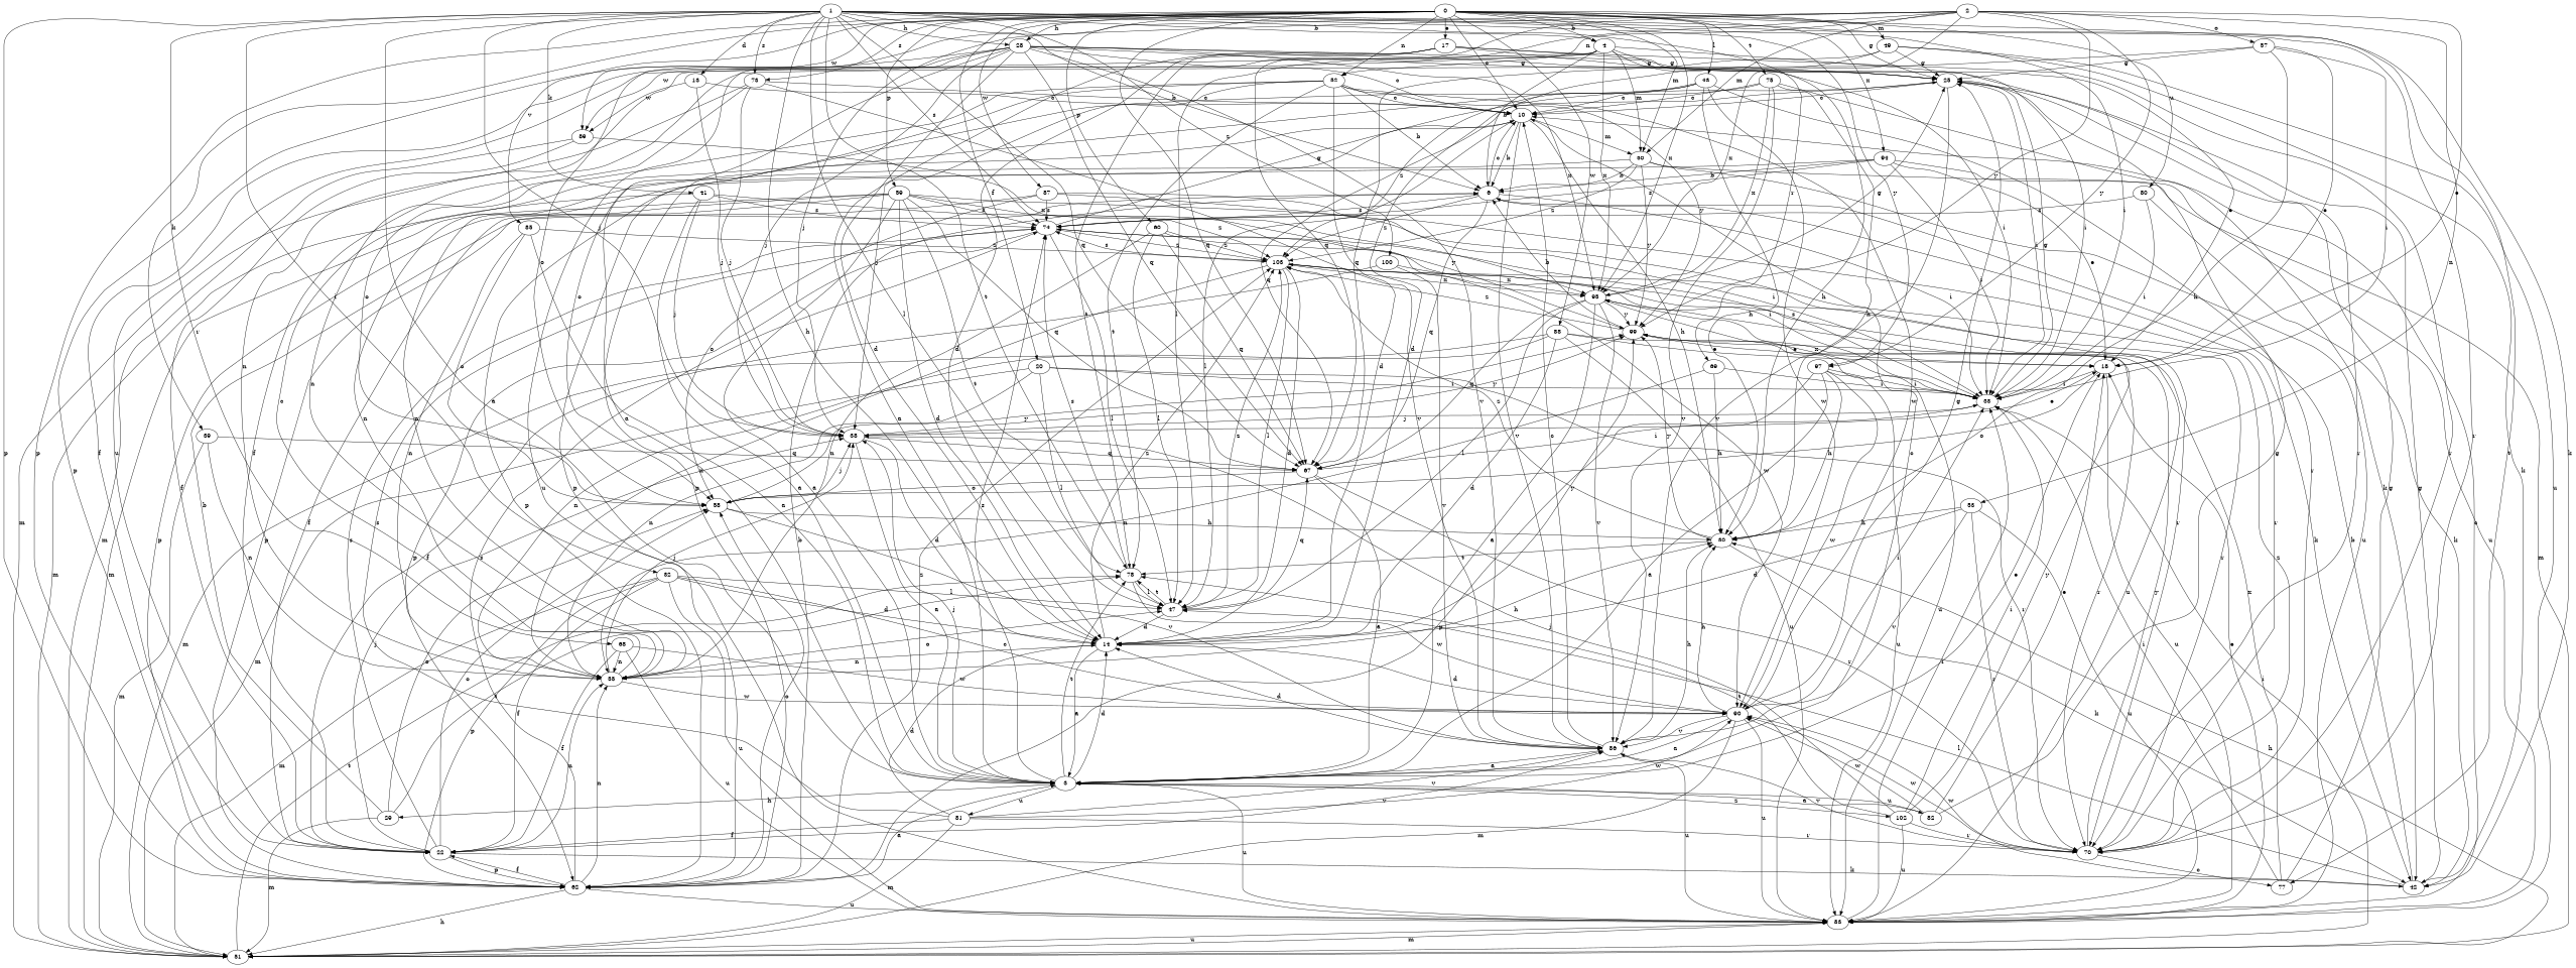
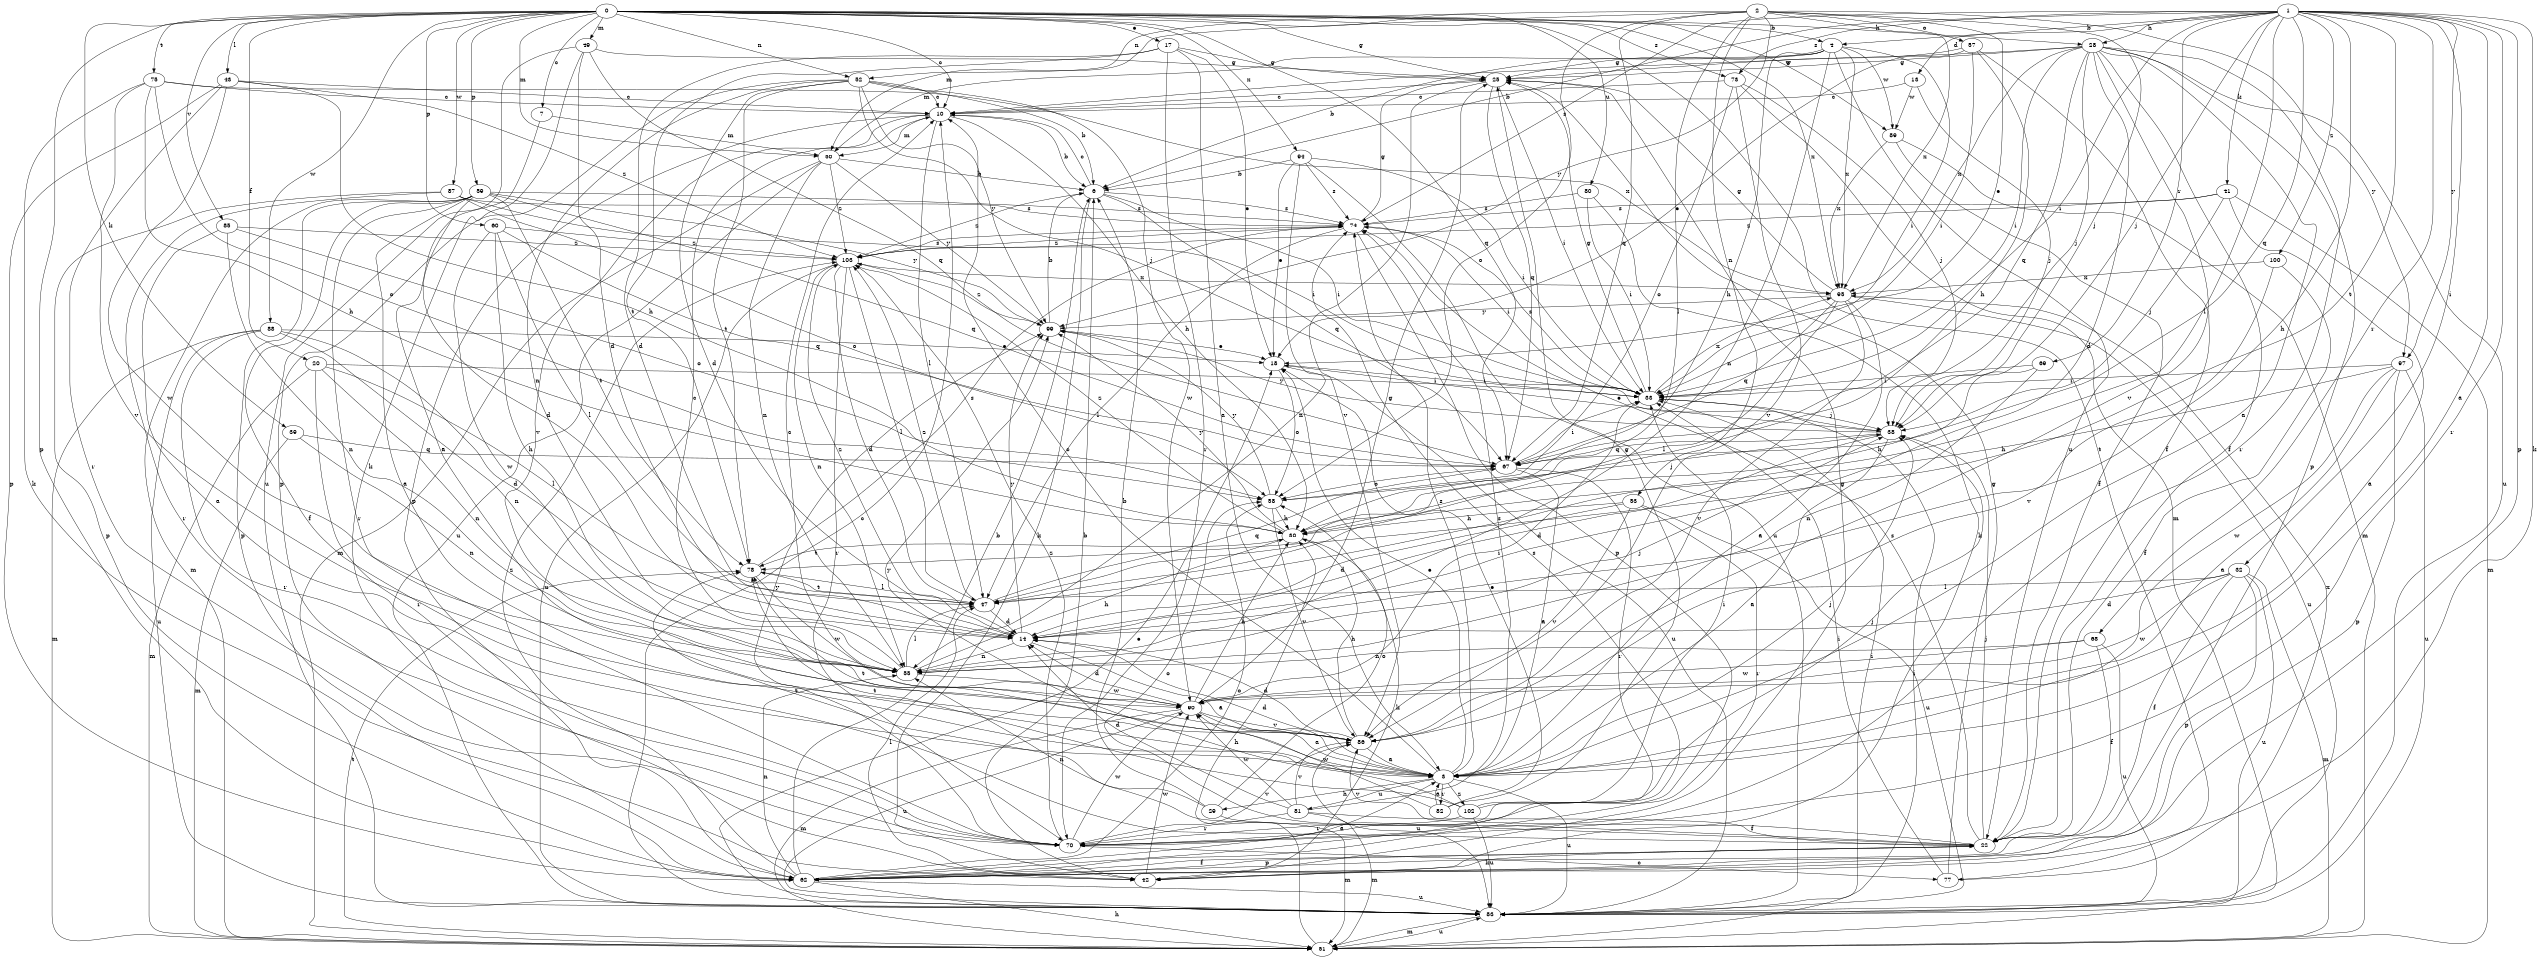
  strict digraph {
    0
    4
+   7
    10
    17
    20
    25
    28
    39
    43
    49
    50
    52
    59
    60
    62
    67
    73
    75
    77
    80
    85
    87
    88
    89
    94
    95
    6
    33
    22
    30
    55
    3
    47
    86
    14
    70
    78
    18
    51
    38
    83
    103
    90
    42
    99
    74
    58
    1
    13
    n51 [label=32]
    41
    68
    69
    97
    100
    29
    81
    82
    102
    2
    53
    57
    0 -> 4 [label=b]
+   0 -> 7 [label=c]
    0 -> 10 [label=c]
    0 -> 17 [label=e]
    0 -> 20 [label=f]
    0 -> 25 [label=g]
    0 -> 28 [label=h]
    0 -> 39 [label=k]
    0 -> 43 [label=l]
    0 -> 49 [label=m]
    0 -> 50 [label=m]
    0 -> 52 [label=n]
    0 -> 59 [label=p]
    0 -> 60 [label=p]
    0 -> 62 [label=p]
    0 -> 67 [label=q]
    0 -> 73 [label=s]
    0 -> 75 [label=t]
    0 -> 77 [label=t]
    0 -> 80 [label=u]
    0 -> 85 [label=v]
    0 -> 87 [label=w]
    0 -> 88 [label=w]
    0 -> 89 [label=w]
    0 -> 94 [label=x]
    0 -> 95 [label=x]
    4 -> 25 [label=g]
    4 -> 50 [label=m]
    4 -> 89 [label=w]
    4 -> 95 [label=x]
    4 -> 6 [label=b]
    4 -> 33 [label=i]
    4 -> 22 [label=u]
    4 -> 30 [label=h]
    4 -> 55 [label=n]
+   7 -> 50 [label=m]
+   7 -> 3 [label=a]
    10 -> 50 [label=m]
    10 -> 62 [label=p]
    10 -> 6 [label=b]
    10 -> 30 [label=h]
    10 -> 47 [label=l]
    10 -> 86 [label=v]
    17 -> 25 [label=g]
    17 -> 3 [label=a]
    17 -> 14 [label=d]
    17 -> 70 [label=r]
    17 -> 78 [label=t]
    17 -> 18 [label=e]
    20 -> 33 [label=i]
    20 -> 55 [label=n]
    20 -> 47 [label=l]
    20 -> 70 [label=r]
    20 -> 51 [label=m]
    25 -> 10 [label=c]
    25 -> 67 [label=q]
    25 -> 33 [label=i]
    25 -> 86 [label=v]
    28 -> 10 [label=c]
    28 -> 25 [label=g]
    28 -> 62 [label=p]
    28 -> 67 [label=q]
    28 -> 95 [label=x]
    28 -> 33 [label=i]
    28 -> 22 [label=f]
    28 -> 3 [label=a]
    28 -> 86 [label=v]
    28 -> 14 [label=d]
    28 -> 70 [label=r]
    28 -> 38 [label=j]
    28 -> 83 [label=u]
    39 -> 67 [label=q]
    39 -> 55 [label=n]
    39 -> 51 [label=m]
    43 -> 10 [label=c]
    43 -> 62 [label=p]
    43 -> 30 [label=h]
    43 -> 70 [label=r]
    43 -> 103 [label=z]
    43 -> 90 [label=w]
    49 -> 25 [label=g]
    49 -> 67 [label=q]
    49 -> 14 [label=d]
    49 -> 83 [label=u]
    49 -> 42 [label=k]
    50 -> 6 [label=b]
    50 -> 55 [label=n]
    50 -> 51 [label=m]
    50 -> 83 [label=u]
    50 -> 103 [label=z]
    50 -> 99 [label=y]
    52 -> 10 [label=c]
    52 -> 62 [label=p]
    52 -> 6 [label=b]
    52 -> 55 [label=n]
    52 -> 14 [label=d]
    52 -> 78 [label=t]
    52 -> 38 [label=j]
    52 -> 90 [label=w]
    52 -> 99 [label=y]
    59 -> 62 [label=p]
    59 -> 67 [label=q]
    59 -> 22 [label=f]
    59 -> 3 [label=a]
    59 -> 14 [label=d]
    59 -> 70 [label=r]
    59 -> 78 [label=t]
    59 -> 51 [label=m]
    59 -> 99 [label=y]
    59 -> 74 [label=s]
    60 -> 67 [label=q]
-   60 -> 55 [label=n]
+   60 -> 55 [label=h]
    60 -> 47 [label=l]
    60 -> 103 [label=z]
    60 -> 90 [label=w]
    62 -> 6 [label=b]
    62 -> 22 [label=f]
    62 -> 55 [label=n]
    62 -> 3 [label=a]
    62 -> 51 [label=h]
    62 -> 83 [label=u]
    62 -> 103 [label=z]
    62 -> 74 [label=s]
    62 -> 58 [label=o]
    67 -> 33 [label=i]
    67 -> 3 [label=a]
    67 -> 70 [label=r]
    67 -> 58 [label=o]
    73 -> 10 [label=c]
    73 -> 86 [label=v]
    73 -> 51 [label=m]
    73 -> 38 [label=j]
    73 -> 58 [label=o]
    75 -> 10 [label=c]
    75 -> 95 [label=x]
    75 -> 30 [label=h]
    75 -> 86 [label=v]
    75 -> 42 [label=k]
    75 -> 58 [label=o]
    77 -> 25 [label=g]
    77 -> 95 [label=x]
    77 -> 33 [label=i]
    80 -> 33 [label=i]
    80 -> 42 [label=k]
    80 -> 74 [label=s]
    85 -> 55 [label=n]
    85 -> 3 [label=a]
    85 -> 103 [label=z]
    85 -> 58 [label=o]
    87 -> 62 [label=p]
    87 -> 33 [label=i]
    87 -> 70 [label=r]
    87 -> 74 [label=s]
    87 -> 58 [label=o]
    88 -> 55 [label=n]
    88 -> 14 [label=d]
    88 -> 70 [label=r]
    88 -> 18 [label=e]
    88 -> 51 [label=m]
    88 -> 83 [label=u]
    89 -> 95 [label=x]
    89 -> 22 [label=f]
    89 -> 51 [label=m]
    94 -> 6 [label=b]
    94 -> 33 [label=i]
    94 -> 55 [label=n]
    94 -> 18 [label=e]
    94 -> 83 [label=u]
    94 -> 74 [label=s]
    95 -> 25 [label=g]
    95 -> 67 [label=q]
    95 -> 3 [label=a]
    95 -> 47 [label=l]
    95 -> 86 [label=v]
    95 -> 83 [label=u]
    95 -> 99 [label=y]
    6 -> 10 [label=c]
    6 -> 67 [label=q]
    6 -> 33 [label=i]
    6 -> 103 [label=z]
    6 -> 42 [label=k]
    6 -> 74 [label=s]
    33 -> 25 [label=g]
    33 -> 95 [label=x]
    33 -> 38 [label=j]
    33 -> 74 [label=s]
    22 -> 62 [label=p]
    22 -> 55 [label=n]
    22 -> 86 [label=v]
    22 -> 38 [label=j]
    22 -> 42 [label=k]
    22 -> 74 [label=s]
    22 -> 58 [label=o]
    30 -> 78 [label=t]
    30 -> 103 [label=z]
    30 -> 42 [label=k]
    30 -> 99 [label=y]
    55 -> 10 [label=c]
    55 -> 30 [label=h]
-   55 -> 47 [label=o]
+   55 -> 47 [label=l]
    55 -> 38 [label=j]
    55 -> 90 [label=w]
    3 -> 10 [label=c]
    3 -> 14 [label=d]
    3 -> 78 [label=t]
    3 -> 18 [label=e]
    3 -> 38 [label=j]
    3 -> 83 [label=u]
    3 -> 74 [label=s]
    3 -> 29 [label=h]
    3 -> 81 [label=u]
-   3 -> 82 [label=u]
+   3 -> 82 [label=r]
    3 -> 102 [label=z]
    47 -> 67 [label=q]
    47 -> 14 [label=d]
    47 -> 78 [label=t]
    47 -> 103 [label=z]
    86 -> 10 [label=c]
    86 -> 30 [label=h]
    86 -> 3 [label=a]
    86 -> 14 [label=d]
    86 -> 83 [label=u]
    14 -> 55 [label=n]
    14 -> 3 [label=a]
    14 -> 103 [label=z]
    14 -> 99 [label=y]
    70 -> 77 [label=c]
    70 -> 86 [label=v]
    70 -> 103 [label=z]
    70 -> 90 [label=w]
    70 -> 99 [label=y]
    78 -> 47 [label=l]
    78 -> 90 [label=w]
    78 -> 74 [label=s]
    18 -> 33 [label=i]
    18 -> 83 [label=u]
    18 -> 58 [label=o]
    51 -> 33 [label=i]
    51 -> 30 [label=h]
    51 -> 78 [label=t]
    51 -> 83 [label=u]
    38 -> 67 [label=q]
    38 -> 3 [label=a]
    38 -> 14 [label=d]
    38 -> 18 [label=e]
    38 -> 99 [label=y]
    83 -> 10 [label=c]
    83 -> 33 [label=i]
    83 -> 18 [label=e]
    83 -> 51 [label=m]
    103 -> 95 [label=x]
    103 -> 55 [label=n]
    103 -> 47 [label=l]
    103 -> 14 [label=d]
    103 -> 70 [label=r]
    103 -> 83 [label=u]
    103 -> 74 [label=s]
    90 -> 25 [label=g]
    90 -> 33 [label=i]
    90 -> 30 [label=h]
    90 -> 3 [label=a]
    90 -> 86 [label=v]
    90 -> 14 [label=d]
    90 -> 51 [label=m]
    90 -> 83 [label=u]
    42 -> 25 [label=g]
    42 -> 6 [label=b]
    42 -> 47 [label=l]
    42 -> 90 [label=w]
    99 -> 6 [label=b]
    99 -> 18 [label=e]
    99 -> 103 [label=z]
    74 -> 25 [label=g]
    74 -> 62 [label=p]
    74 -> 33 [label=i]
    74 -> 47 [label=l]
    74 -> 103 [label=z]
    58 -> 30 [label=h]
    58 -> 86 [label=v]
    58 -> 38 [label=j]
    58 -> 99 [label=y]
    1 -> 4 [label=b]
    1 -> 28 [label=h]
    1 -> 62 [label=p]
    1 -> 67 [label=q]
    1 -> 73 [label=s]
    1 -> 6 [label=b]
    1 -> 33 [label=i]
    1 -> 3 [label=a]
    1 -> 47 [label=l]
    1 -> 14 [label=h]
    1 -> 70 [label=r]
    1 -> 78 [label=t]
    1 -> 38 [label=j]
    1 -> 42 [label=k]
    1 -> 74 [label=s]
    1 -> 13 [label=d]
    1 -> n51 [label=i]
    1 -> 41 [label=k]
    1 -> 68 [label=r]
    1 -> 69 [label=r]
    1 -> 97 [label=y]
    1 -> 100 [label=z]
    13 -> 10 [label=c]
    13 -> 89 [label=w]
    13 -> 38 [label=j]
    n51 -> 62 [label=p]
    n51 -> 22 [label=f]
    n51 -> 47 [label=l]
    n51 -> 14 [label=d]
    n51 -> 51 [label=m]
    n51 -> 83 [label=u]
-   n51 -> 90 [label=c]
+   n51 -> 90 [label=w]
    41 -> 3 [label=a]
    41 -> 51 [label=m]
    41 -> 38 [label=j]
    41 -> 103 [label=z]
    41 -> 74 [label=s]
    68 -> 22 [label=f]
    68 -> 55 [label=n]
    68 -> 83 [label=u]
    68 -> 90 [label=w]
    69 -> 33 [label=i]
    69 -> 30 [label=h]
    69 -> 55 [label=n]
    97 -> 62 [label=p]
    97 -> 33 [label=i]
    97 -> 30 [label=h]
    97 -> 3 [label=a]
    97 -> 83 [label=u]
    97 -> 90 [label=w]
    100 -> 95 [label=x]
    100 -> 22 [label=f]
    100 -> 86 [label=v]
    29 -> 6 [label=b]
    29 -> 78 [label=t]
    29 -> 51 [label=m]
    29 -> 58 [label=o]
    81 -> 22 [label=f]
    81 -> 86 [label=v]
    81 -> 14 [label=d]
    81 -> 70 [label=r]
    81 -> 51 [label=m]
    81 -> 90 [label=w]
    81 -> 74 [label=s]
    82 -> 25 [label=g]
    82 -> 3 [label=a]
    82 -> 18 [label=e]
    82 -> 90 [label=w]
    102 -> 33 [label=i]
    102 -> 70 [label=r]
    102 -> 78 [label=t]
    102 -> 38 [label=j]
    102 -> 83 [label=u]
    102 -> 99 [label=y]
    2 -> 50 [label=m]
    2 -> 52 [label=n]
    2 -> 67 [label=q]
    2 -> 95 [label=x]
    2 -> 47 [label=l]
    2 -> 18 [label=e]
    2 -> 38 [label=j]
    2 -> 99 [label=y]
    2 -> 58 [label=o]
    2 -> 97 [label=y]
    2 -> 53 [label=n]
    2 -> 57 [label=o]
    53 -> 30 [label=h]
    53 -> 86 [label=v]
    53 -> 14 [label=d]
    53 -> 70 [label=r]
    53 -> 83 [label=u]
    57 -> 25 [label=g]
    57 -> 33 [label=i]
    57 -> 22 [label=f]
    57 -> 30 [label=h]
    57 -> 18 [label=e]
  }
